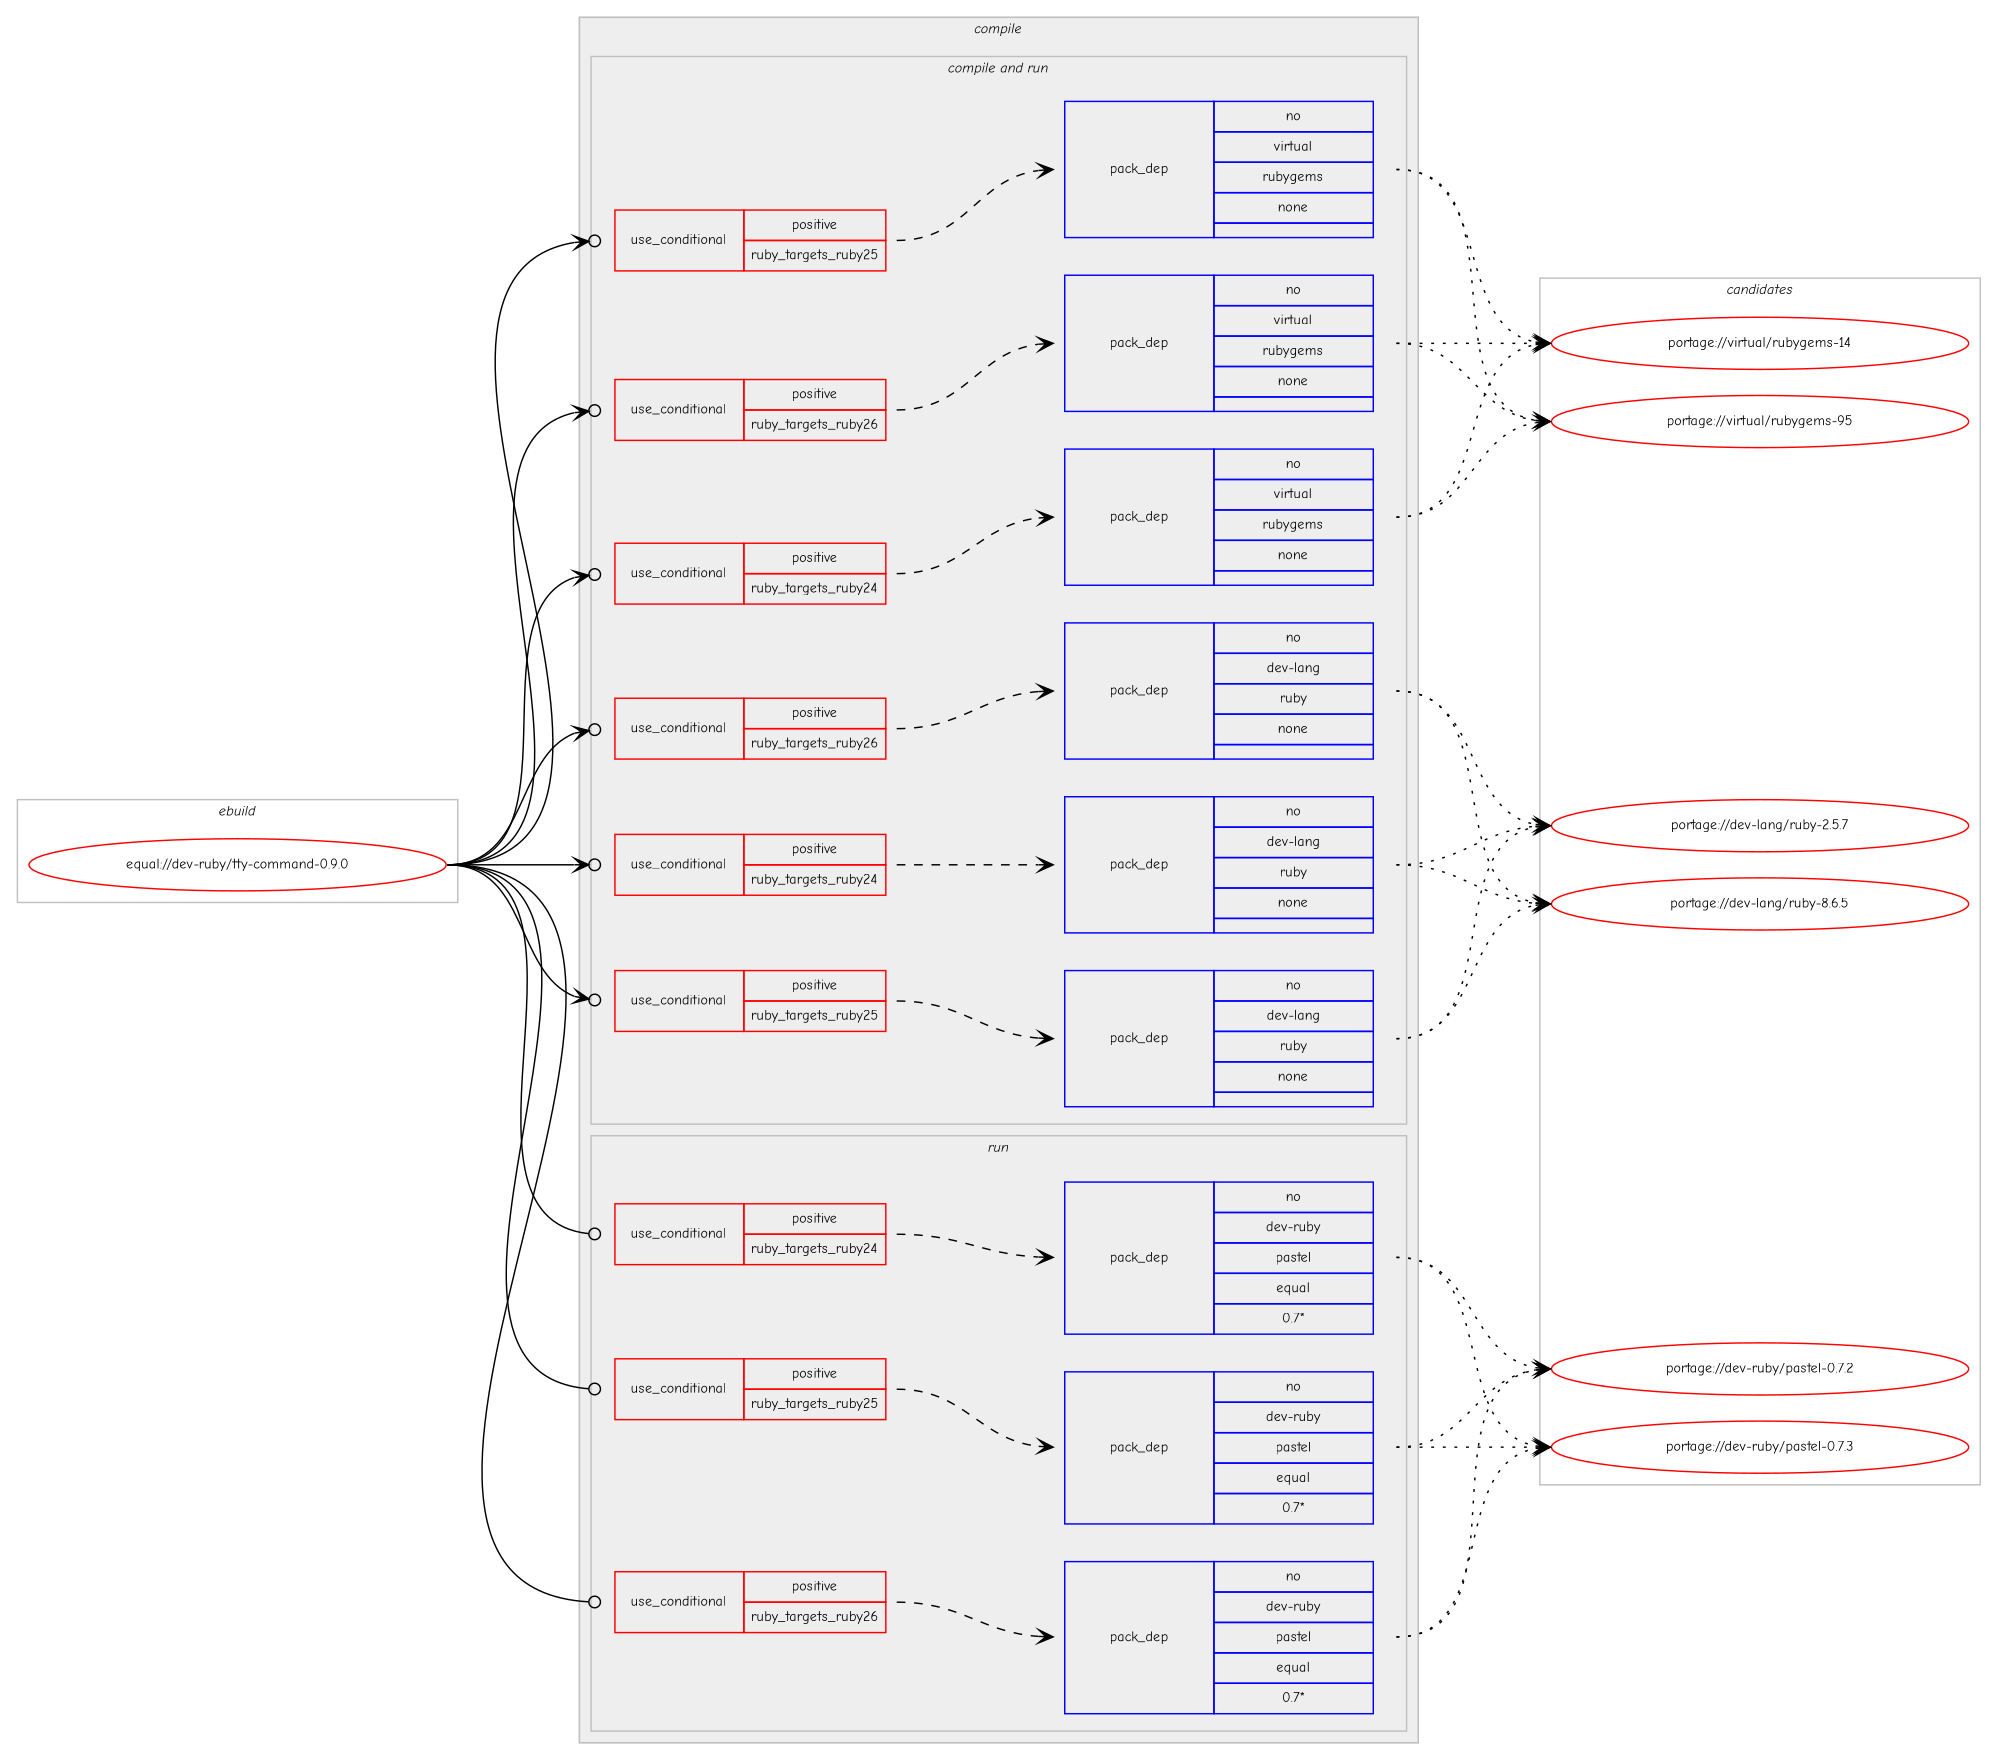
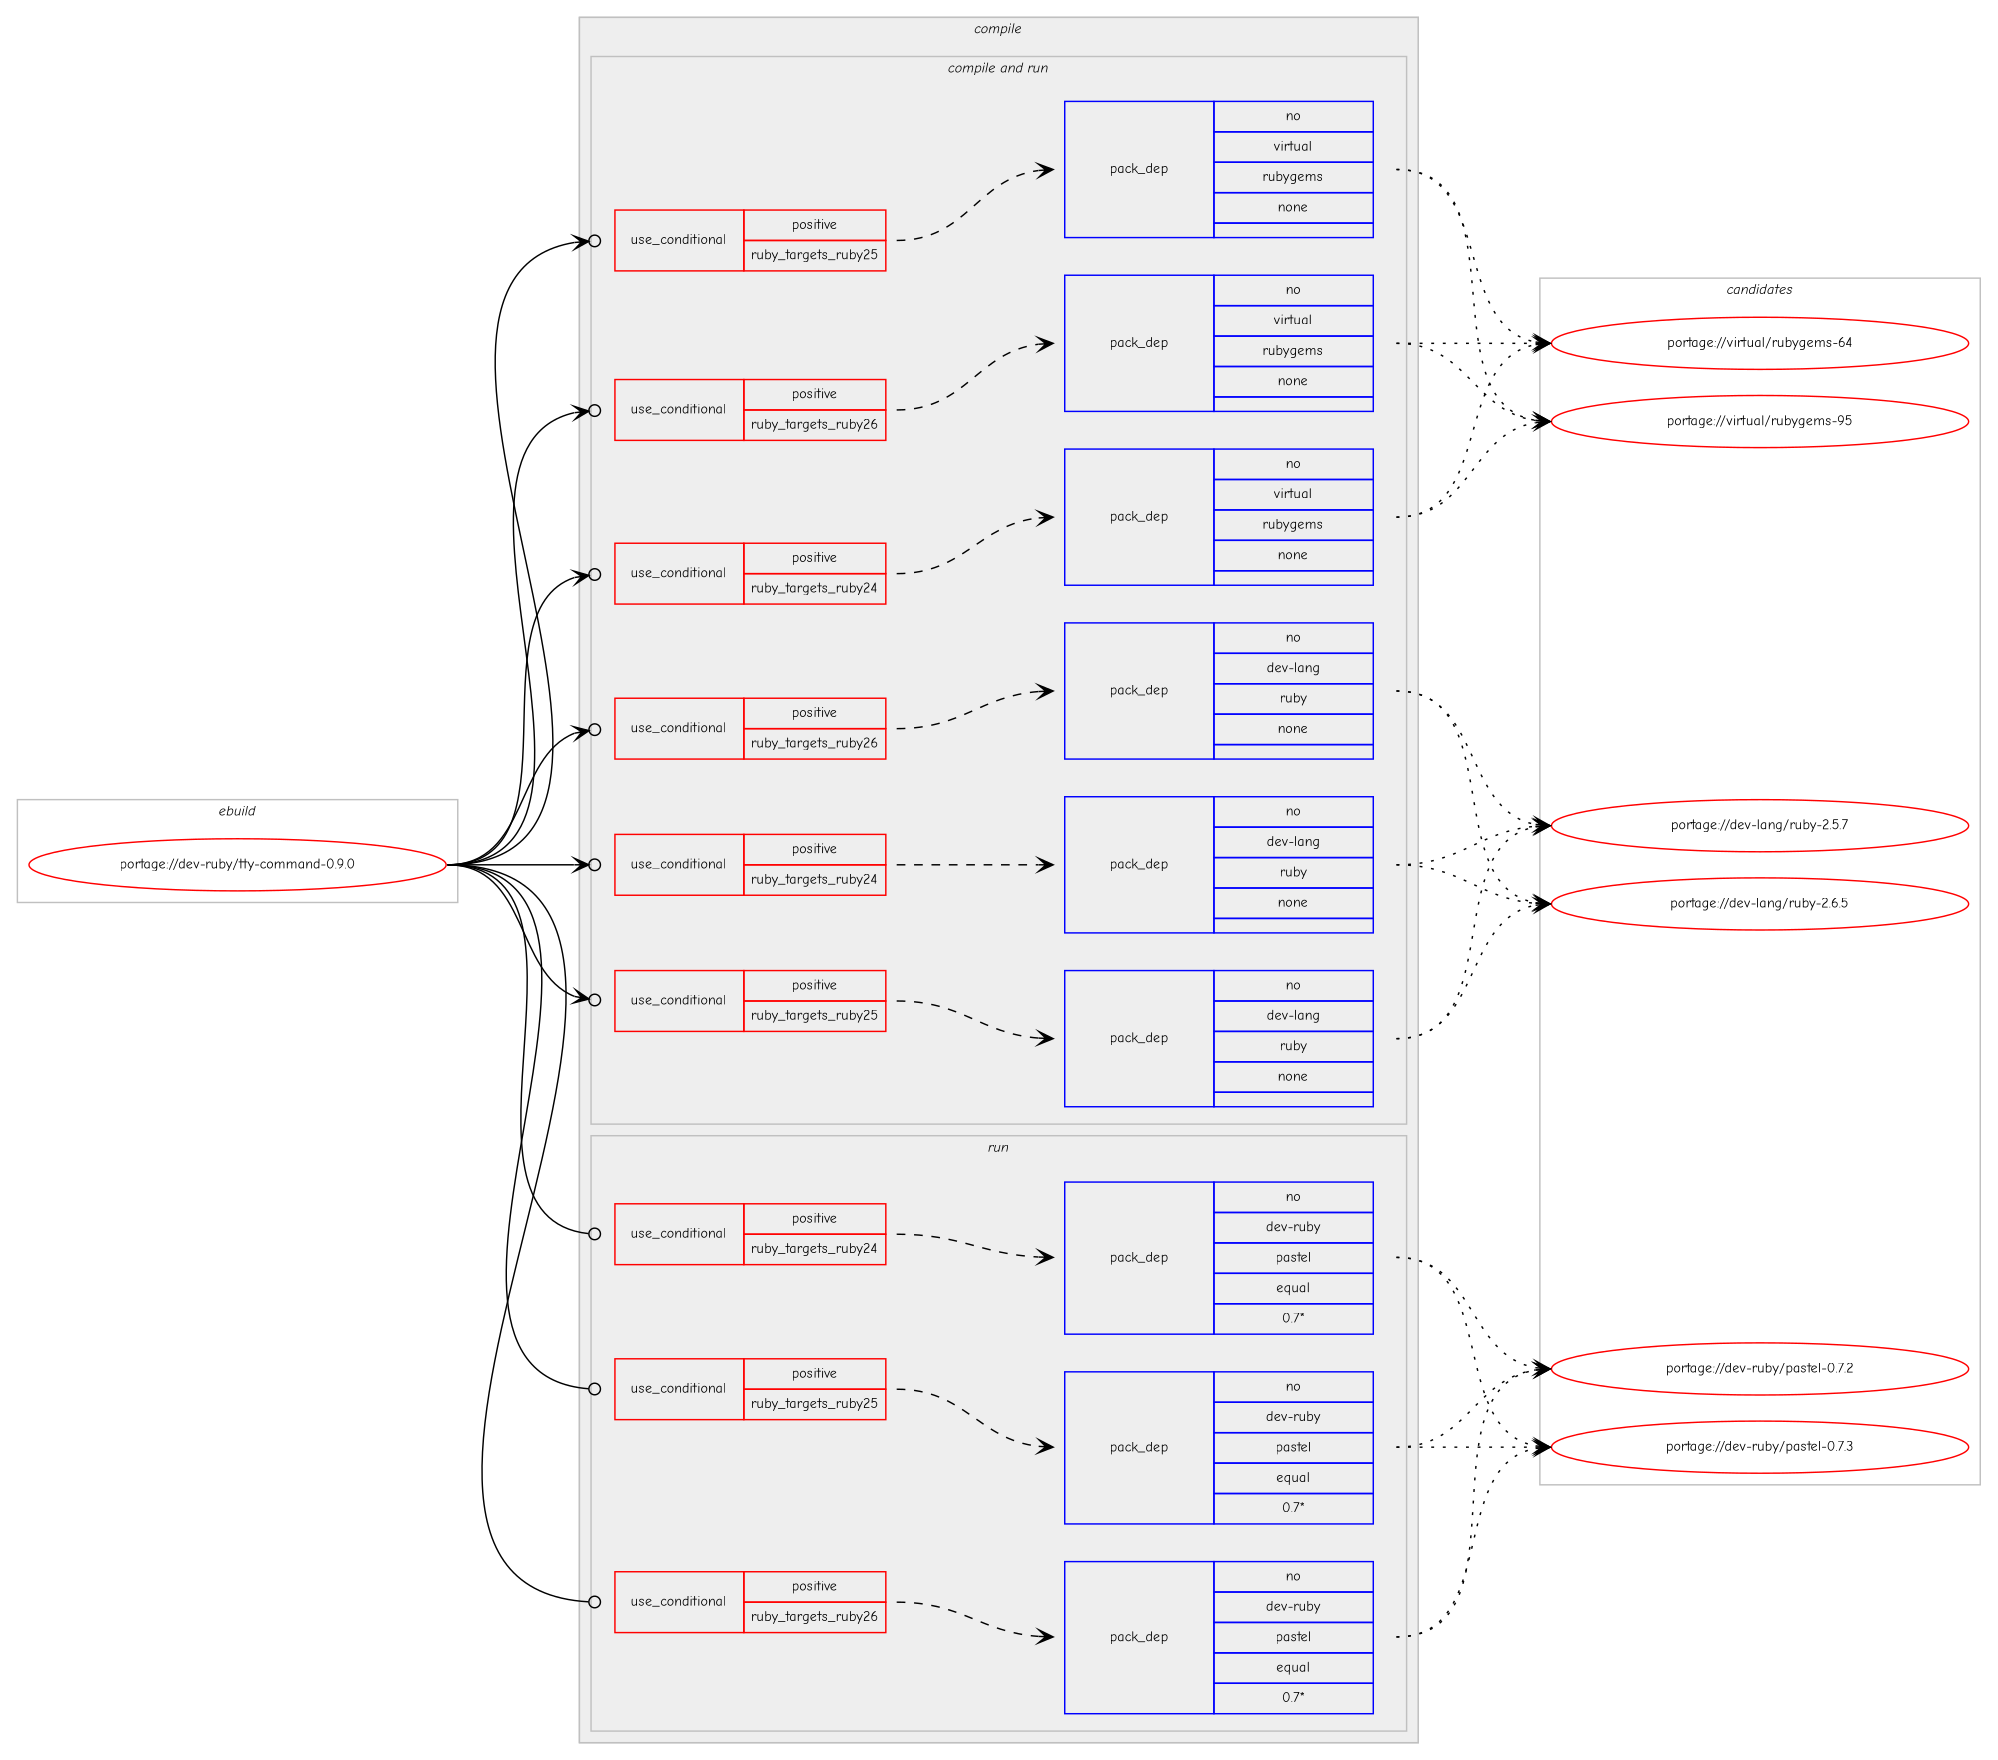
  digraph {
    compound=true
    concentrate=true
    fontname="Comic Neue"
    fontsize=10
    newrank=true
    rankdir=LR
    ranksep=1.5
    node [color=red fontname="Comic Neue" fontsize=10 shape=none]
    edge [arrowhead=vee fontname="Comic Neue" headport=w style=dotted tailport=e weight=20]
-   n1 [label="equal://dev-ruby/tty-command-0.9.0" width=4 shape=""]
+   n1 [label="portage://dev-ruby/tty-command-0.9.0" width=4 shape=""]
    n2 [color=blue label=<<TABLE BORDER="0" CELLBORDER="1" CELLSPACING="0" CELLPADDING="4" WIDTH="220"><TR><TD ROWSPAN="6" CELLPADDING="30">pack_dep</TD></TR><TR><TD WIDTH="110">no</TD></TR><TR><TD>dev-lang</TD></TR><TR><TD>ruby</TD></TR><TR><TD>none</TD></TR><TR><TD></TD></TR></TABLE>>]
    n3 [label=<<TABLE BORDER="0" CELLBORDER="1" CELLSPACING="0" CELLPADDING="4"><TR><TD ROWSPAN="3" CELLPADDING="10">use_conditional</TD></TR><TR><TD>positive</TD></TR><TR><TD>ruby_targets_ruby24</TD></TR></TABLE>>]
    n4 [color=blue label=<<TABLE BORDER="0" CELLBORDER="1" CELLSPACING="0" CELLPADDING="4" WIDTH="220"><TR><TD ROWSPAN="6" CELLPADDING="30">pack_dep</TD></TR><TR><TD WIDTH="110">no</TD></TR><TR><TD>virtual</TD></TR><TR><TD>rubygems</TD></TR><TR><TD>none</TD></TR><TR><TD></TD></TR></TABLE>>]
    n5 [label=<<TABLE BORDER="0" CELLBORDER="1" CELLSPACING="0" CELLPADDING="4"><TR><TD ROWSPAN="3" CELLPADDING="10">use_conditional</TD></TR><TR><TD>positive</TD></TR><TR><TD>ruby_targets_ruby24</TD></TR></TABLE>>]
    n6 [color=blue label=<<TABLE BORDER="0" CELLBORDER="1" CELLSPACING="0" CELLPADDING="4" WIDTH="220"><TR><TD ROWSPAN="6" CELLPADDING="30">pack_dep</TD></TR><TR><TD WIDTH="110">no</TD></TR><TR><TD>dev-lang</TD></TR><TR><TD>ruby</TD></TR><TR><TD>none</TD></TR><TR><TD></TD></TR></TABLE>>]
    n7 [label=<<TABLE BORDER="0" CELLBORDER="1" CELLSPACING="0" CELLPADDING="4"><TR><TD ROWSPAN="3" CELLPADDING="10">use_conditional</TD></TR><TR><TD>positive</TD></TR><TR><TD>ruby_targets_ruby25</TD></TR></TABLE>>]
    n8 [color=blue label=<<TABLE BORDER="0" CELLBORDER="1" CELLSPACING="0" CELLPADDING="4" WIDTH="220"><TR><TD ROWSPAN="6" CELLPADDING="30">pack_dep</TD></TR><TR><TD WIDTH="110">no</TD></TR><TR><TD>virtual</TD></TR><TR><TD>rubygems</TD></TR><TR><TD>none</TD></TR><TR><TD></TD></TR></TABLE>>]
    n9 [label=<<TABLE BORDER="0" CELLBORDER="1" CELLSPACING="0" CELLPADDING="4"><TR><TD ROWSPAN="3" CELLPADDING="10">use_conditional</TD></TR><TR><TD>positive</TD></TR><TR><TD>ruby_targets_ruby25</TD></TR></TABLE>>]
    n10 [color=blue label=<<TABLE BORDER="0" CELLBORDER="1" CELLSPACING="0" CELLPADDING="4" WIDTH="220"><TR><TD ROWSPAN="6" CELLPADDING="30">pack_dep</TD></TR><TR><TD WIDTH="110">no</TD></TR><TR><TD>dev-lang</TD></TR><TR><TD>ruby</TD></TR><TR><TD>none</TD></TR><TR><TD></TD></TR></TABLE>>]
    n11 [label=<<TABLE BORDER="0" CELLBORDER="1" CELLSPACING="0" CELLPADDING="4"><TR><TD ROWSPAN="3" CELLPADDING="10">use_conditional</TD></TR><TR><TD>positive</TD></TR><TR><TD>ruby_targets_ruby26</TD></TR></TABLE>>]
    n12 [color=blue label=<<TABLE BORDER="0" CELLBORDER="1" CELLSPACING="0" CELLPADDING="4" WIDTH="220"><TR><TD ROWSPAN="6" CELLPADDING="30">pack_dep</TD></TR><TR><TD WIDTH="110">no</TD></TR><TR><TD>virtual</TD></TR><TR><TD>rubygems</TD></TR><TR><TD>none</TD></TR><TR><TD></TD></TR></TABLE>>]
    n13 [label=<<TABLE BORDER="0" CELLBORDER="1" CELLSPACING="0" CELLPADDING="4"><TR><TD ROWSPAN="3" CELLPADDING="10">use_conditional</TD></TR><TR><TD>positive</TD></TR><TR><TD>ruby_targets_ruby26</TD></TR></TABLE>>]
    n14 [color=blue label=<<TABLE BORDER="0" CELLBORDER="1" CELLSPACING="0" CELLPADDING="4" WIDTH="220"><TR><TD ROWSPAN="6" CELLPADDING="30">pack_dep</TD></TR><TR><TD WIDTH="110">no</TD></TR><TR><TD>dev-ruby</TD></TR><TR><TD>pastel</TD></TR><TR><TD>equal</TD></TR><TR><TD>0.7*</TD></TR></TABLE>>]
    n15 [label=<<TABLE BORDER="0" CELLBORDER="1" CELLSPACING="0" CELLPADDING="4"><TR><TD ROWSPAN="3" CELLPADDING="10">use_conditional</TD></TR><TR><TD>positive</TD></TR><TR><TD>ruby_targets_ruby24</TD></TR></TABLE>>]
    n16 [color=blue label=<<TABLE BORDER="0" CELLBORDER="1" CELLSPACING="0" CELLPADDING="4" WIDTH="220"><TR><TD ROWSPAN="6" CELLPADDING="30">pack_dep</TD></TR><TR><TD WIDTH="110">no</TD></TR><TR><TD>dev-ruby</TD></TR><TR><TD>pastel</TD></TR><TR><TD>equal</TD></TR><TR><TD>0.7*</TD></TR></TABLE>>]
    n17 [label=<<TABLE BORDER="0" CELLBORDER="1" CELLSPACING="0" CELLPADDING="4"><TR><TD ROWSPAN="3" CELLPADDING="10">use_conditional</TD></TR><TR><TD>positive</TD></TR><TR><TD>ruby_targets_ruby25</TD></TR></TABLE>>]
    n18 [color=blue label=<<TABLE BORDER="0" CELLBORDER="1" CELLSPACING="0" CELLPADDING="4" WIDTH="220"><TR><TD ROWSPAN="6" CELLPADDING="30">pack_dep</TD></TR><TR><TD WIDTH="110">no</TD></TR><TR><TD>dev-ruby</TD></TR><TR><TD>pastel</TD></TR><TR><TD>equal</TD></TR><TR><TD>0.7*</TD></TR></TABLE>>]
    n19 [label=<<TABLE BORDER="0" CELLBORDER="1" CELLSPACING="0" CELLPADDING="4"><TR><TD ROWSPAN="3" CELLPADDING="10">use_conditional</TD></TR><TR><TD>positive</TD></TR><TR><TD>ruby_targets_ruby26</TD></TR></TABLE>>]
    n20 [label="portage://dev-lang/ruby-2.5.7" width=4 shape=""]
-   n21 [label="portage://dev-lang/ruby-8.6.5" width=4 shape=""]
-   n22 [label="portage://virtual/rubygems-14" width=4 shape=""]
+   n21 [label="portage://dev-lang/ruby-2.6.5" width=4 shape=""]
+   n22 [label="portage://virtual/rubygems-64" width=4 shape=""]
    n23 [label="portage://virtual/rubygems-95" width=4 shape=""]
    n24 [label="portage://dev-ruby/pastel-0.7.2" width=4 shape=""]
    n25 [label="portage://dev-ruby/pastel-0.7.3" width=4 shape=""]
    subgraph cluster_1 {
      color=gray
      label=<<i>ebuild</i>>
      rank=same
      n1
    }
    subgraph cluster_2 {
      color=gray
      label=<<i>dependencies</i>>
      subgraph cluster_3 {
        color=gray
        fillcolor="#eeeeee"
        label=<<i>compile</i>>
        style=filled
      }
      subgraph cluster_4 {
        color=gray
        fillcolor="#eeeeee"
        label=<<i>compile and run</i>>
        style=filled
        subgraph sub_5 {
          color=gray
          fillcolor="#eeeeee"
          label=<<i>compile and run</i>>
          style=filled
          n3
          subgraph sub_6 {
            color=gray
            fillcolor="#eeeeee"
            label=<<i>compile and run</i>>
            style=filled
            n2
          }
        }
        subgraph sub_7 {
          color=gray
          fillcolor="#eeeeee"
          label=<<i>compile and run</i>>
          style=filled
          n5
          subgraph sub_8 {
            color=gray
            fillcolor="#eeeeee"
            label=<<i>compile and run</i>>
            style=filled
            n4
          }
        }
        subgraph sub_9 {
          color=gray
          fillcolor="#eeeeee"
          label=<<i>compile and run</i>>
          style=filled
          n7
          subgraph sub_10 {
            color=gray
            fillcolor="#eeeeee"
            label=<<i>compile and run</i>>
            style=filled
            n6
          }
        }
        subgraph sub_11 {
          color=gray
          fillcolor="#eeeeee"
          label=<<i>compile and run</i>>
          style=filled
          n9
          subgraph sub_12 {
            color=gray
            fillcolor="#eeeeee"
            label=<<i>compile and run</i>>
            style=filled
            n8
          }
        }
        subgraph sub_13 {
          color=gray
          fillcolor="#eeeeee"
          label=<<i>compile and run</i>>
          style=filled
          n11
          subgraph sub_14 {
            color=gray
            fillcolor="#eeeeee"
            label=<<i>compile and run</i>>
            style=filled
            n10
          }
        }
        subgraph sub_15 {
          color=gray
          fillcolor="#eeeeee"
          label=<<i>compile and run</i>>
          style=filled
          n13
          subgraph sub_16 {
            color=gray
            fillcolor="#eeeeee"
            label=<<i>compile and run</i>>
            style=filled
            n12
          }
        }
      }
      subgraph cluster_17 {
        color=gray
        fillcolor="#eeeeee"
        label=<<i>run</i>>
        style=filled
        subgraph sub_18 {
          color=gray
          fillcolor="#eeeeee"
          label=<<i>run</i>>
          style=filled
          n15
          subgraph sub_19 {
            color=gray
            fillcolor="#eeeeee"
            label=<<i>run</i>>
            style=filled
            n14
          }
        }
        subgraph sub_20 {
          color=gray
          fillcolor="#eeeeee"
          label=<<i>run</i>>
          style=filled
          n17
          subgraph sub_21 {
            color=gray
            fillcolor="#eeeeee"
            label=<<i>run</i>>
            style=filled
            n16
          }
        }
        subgraph sub_22 {
          color=gray
          fillcolor="#eeeeee"
          label=<<i>run</i>>
          style=filled
          n19
          subgraph sub_23 {
            color=gray
            fillcolor="#eeeeee"
            label=<<i>run</i>>
            style=filled
            n18
          }
        }
      }
    }
    subgraph cluster_24 {
      color=gray
      label=<<i>candidates</i>>
      rank=same
      subgraph sub_25 {
        color=black
        label=<<i>candidates</i>>
        nodesep=1
        rank=same
        n20
        n21
      }
      subgraph sub_26 {
        color=black
        label=<<i>candidates</i>>
        nodesep=1
        rank=same
        n22
        n23
      }
      subgraph sub_27 {
        color=black
        label=<<i>candidates</i>>
        nodesep=1
        rank=same
        n20
        n21
      }
      subgraph sub_28 {
        color=black
        label=<<i>candidates</i>>
        nodesep=1
        rank=same
        n22
        n23
      }
      subgraph sub_29 {
        color=black
        label=<<i>candidates</i>>
        nodesep=1
        rank=same
        n20
        n21
      }
      subgraph sub_30 {
        color=black
        label=<<i>candidates</i>>
        nodesep=1
        rank=same
        n22
        n23
      }
      subgraph sub_31 {
        color=black
        label=<<i>candidates</i>>
        nodesep=1
        rank=same
        n24
        n25
      }
      subgraph sub_32 {
        color=black
        label=<<i>candidates</i>>
        nodesep=1
        rank=same
        n24
        n25
      }
      subgraph sub_33 {
        color=black
        label=<<i>candidates</i>>
        nodesep=1
        rank=same
        n24
        n25
      }
    }
    n1 -> n3 [arrowhead=odotvee style=solid]
    n1 -> n5 [arrowhead=odotvee style=solid]
    n1 -> n7 [arrowhead=odotvee style=solid]
    n1 -> n9 [arrowhead=odotvee style=solid]
    n1 -> n11 [arrowhead=odotvee style=solid]
    n1 -> n13 [arrowhead=odotvee style=solid]
    n1 -> n15 [arrowhead=odot style=solid]
    n1 -> n17 [arrowhead=odot style=solid]
    n1 -> n19 [arrowhead=odot style=solid]
    n2 -> n20 [weight=100]
    n2 -> n21 [weight=100]
    n3 -> n2 [style=dashed]
    n4 -> n22 [weight=100]
    n4 -> n23 [weight=100]
    n5 -> n4 [style=dashed]
    n6 -> n20 [weight=100]
    n6 -> n21 [weight=100]
    n7 -> n6 [style=dashed]
    n8 -> n22 [weight=100]
    n8 -> n23 [weight=100]
    n9 -> n8 [style=dashed]
    n10 -> n20 [weight=100]
    n10 -> n21 [weight=100]
    n11 -> n10 [style=dashed]
    n12 -> n22 [weight=100]
    n12 -> n23 [weight=100]
    n13 -> n12 [style=dashed]
    n14 -> n24 [weight=100]
    n14 -> n25 [weight=100]
    n15 -> n14 [style=dashed]
    n16 -> n24 [weight=100]
    n16 -> n25 [weight=100]
    n17 -> n16 [style=dashed]
    n18 -> n24 [weight=100]
    n18 -> n25 [weight=100]
    n19 -> n18 [style=dashed]
  }
